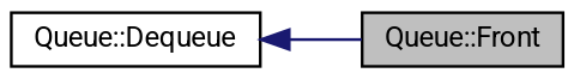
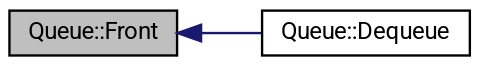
  digraph {
    rankdir=LR
    fontname=Roboto
    node [color=black fontname=Roboto fontsize=10 shape=record style=filled]
    n1 [fillcolor=grey75 fontcolor=black height=0.2 label="Queue::Front" width=0.4]
    n2 [fillcolor=white height=0.2 label="Queue::Dequeue" width=0.4]
-   n2 -> n1 [color=midnightblue dir=back fontname=Roboto fontsize=10 labelfontname=Helvetica labelfontsize=10 style=solid]
+   n1 -> n2 [color=midnightblue dir=back fontname=Roboto fontsize=10 labelfontname=Helvetica labelfontsize=10 style=solid]
  }
